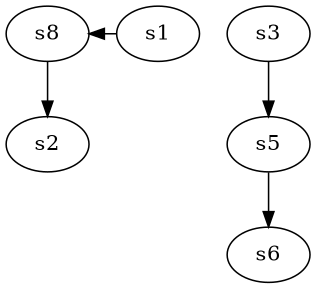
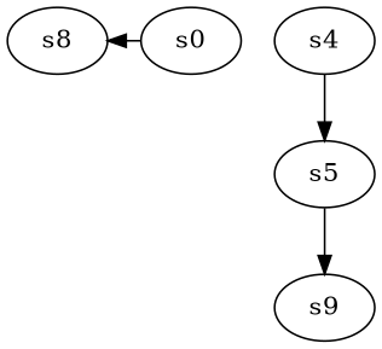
  digraph {
    node [player=0]
    n1 [label=s8 player=1]
-   s0 [label=s1]
-   s2
+   s0
    s5 [player=1]
-   s4 [label=s3]
-   s6
-   n1 -> s2
+   s4
+   s6 [label=s9]
    s0 -> n1 [constraint="time == 14"]
    s5 -> s6
    s4 -> s5
  }
